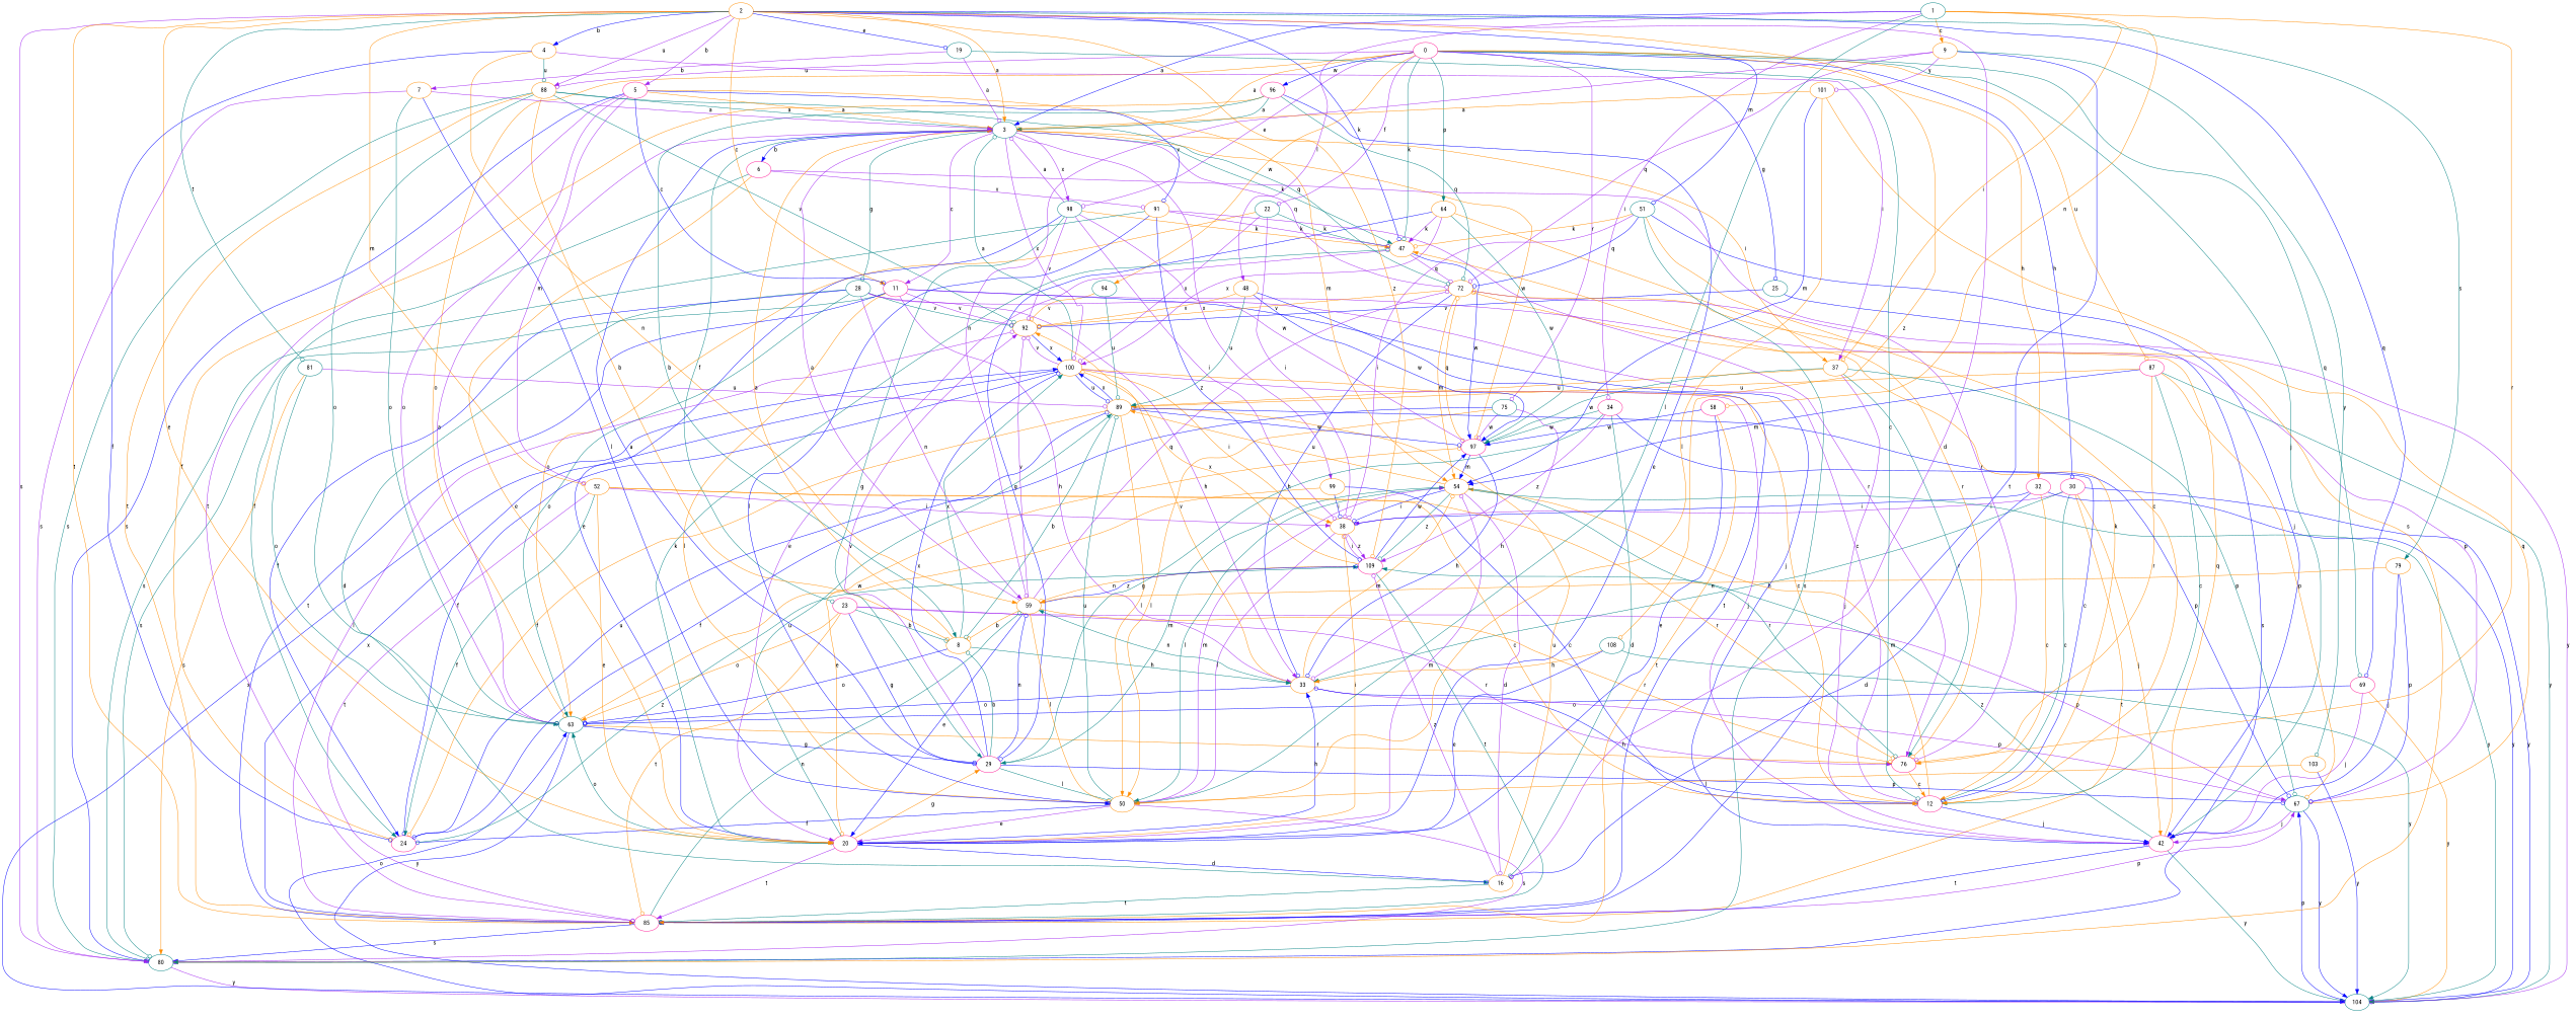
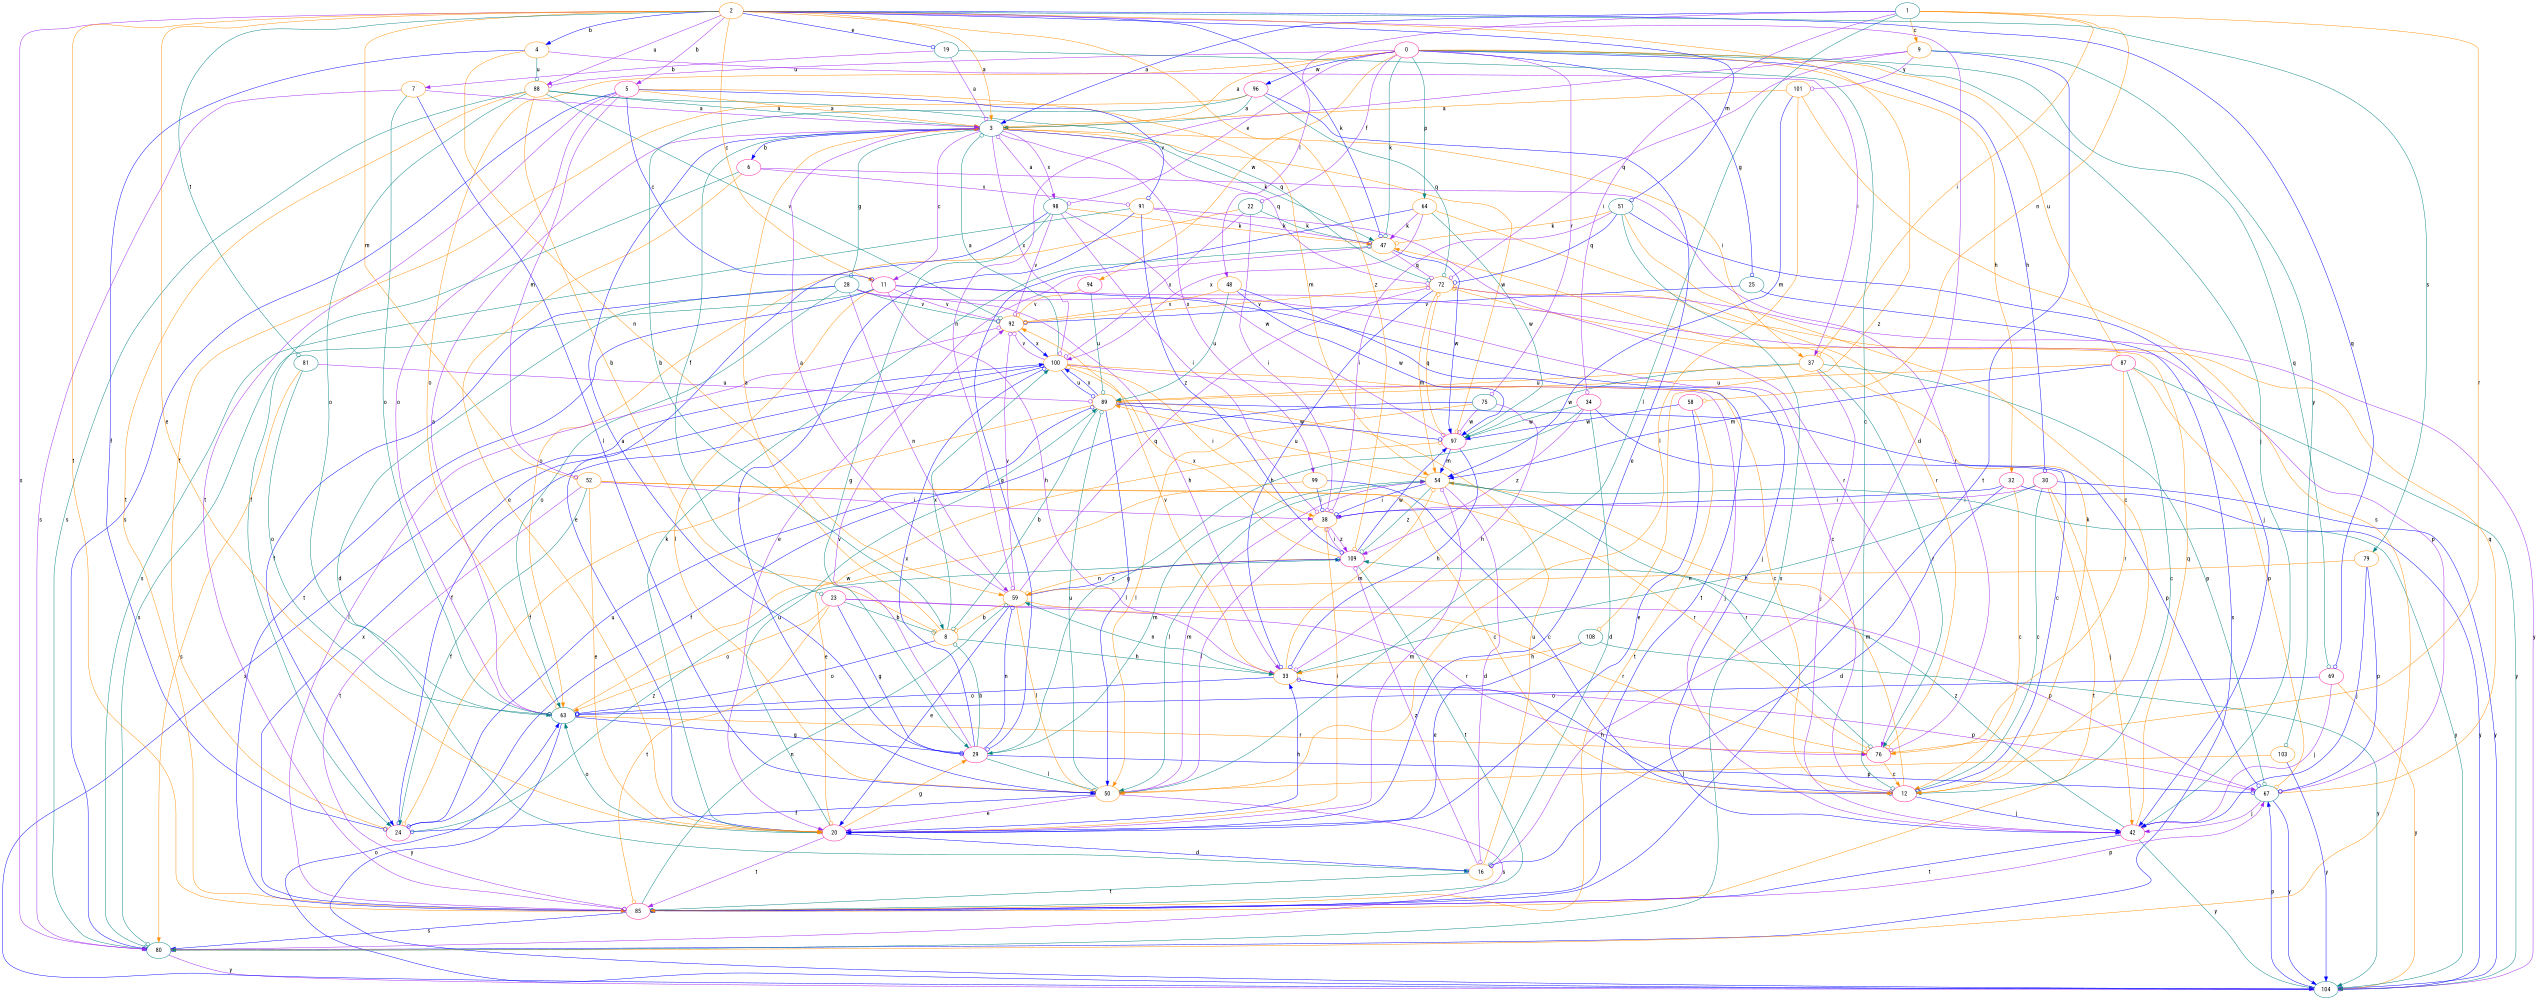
  strict digraph {
    fontname="Roboto Condensed"
    node [color=darkorange fontname="Roboto Condensed"]
    edge [arrowhead=odot color=blue fontname="Roboto Condensed"]
    3 [color=teal]
    0 [color=deeppink]
    22 [color=teal]
    25 [color=teal]
    30 [color=deeppink]
    32 [color=deeppink]
    42 [color=deeppink]
    47
    63 [color=teal]
    64
    69 [color=deeppink]
    75 [color=teal]
    87 [color=deeppink]
    88
-   94 [color=teal]
+   94 [color=deeppink]
    96 [color=deeppink]
    98 [color=teal]
    37
    11 [color=deeppink]
    6 [color=deeppink]
    23 [color=deeppink]
    28 [color=teal]
    72
    97 [color=deeppink]
    99
    100
    38
    80 [color=teal]
    92
    85 [color=deeppink]
    33
    12 [color=deeppink]
    104 [color=teal]
    16
    109 [color=deeppink]
    20 [color=deeppink]
    76 [color=deeppink]
    29 [color=deeppink]
    50
    24 [color=deeppink]
    54
    67 [color=teal]
    89
    8
    1 [color=teal]
    9
    34 [color=deeppink]
    48
    58 [color=deeppink]
    59
    101
    103
    2
    4
    5 [color=deeppink]
    19 [color=teal]
    51 [color=teal]
    52
    79
    81 [color=teal]
    108 [color=teal]
    91
    7
    3 -> 47 [arrowhead=normal color=teal label=k]
    3 -> 98 [arrowhead=normal color=purple label=x]
    3 -> 37 [arrowhead=normal color=darkorange label=i]
    3 -> 11 [arrowhead=normal color=purple label=c]
    3 -> 6 [arrowhead=normal label=b]
    3 -> 23 [color=teal label=f]
    3 -> 28 [color=teal label=g]
    3 -> 72 [color=purple label=q]
    3 -> 97 [color=darkorange label=w]
    3 -> 99 [arrowhead=normal color=purple label=x]
    3 -> 100 [color=purple label=x]
    0 -> 3 [arrowhead=normal color=darkorange label=a]
    0 -> 22 [color=purple label=f]
    0 -> 25 [label=g]
    0 -> 30 [label=h]
    0 -> 32 [arrowhead=normal color=darkorange label=h]
    0 -> 42 [arrowhead=normal color=teal label=j]
    0 -> 47 [color=teal label=k]
    0 -> 63 [color=darkorange label=o]
    0 -> 64 [arrowhead=normal color=teal label=p]
    0 -> 69 [color=teal label=q]
    0 -> 75 [color=purple label=r]
    0 -> 87 [color=darkorange label=u]
    0 -> 88 [color=purple label=u]
    0 -> 94 [arrowhead=normal color=darkorange label=w]
    0 -> 96 [arrowhead=normal label=w]
    0 -> 98 [color=purple label=e]
    22 -> 47 [color=teal label=k]
    22 -> 63 [arrowhead=normal color=darkorange label=o]
    22 -> 100 [color=purple label=x]
    22 -> 38 [color=purple label=i]
    25 -> 80 [label=s]
    25 -> 92 [label=v]
    30 -> 42 [arrowhead=normal color=darkorange label=j]
    30 -> 38 [arrowhead=normal color=purple label=i]
    30 -> 85 [color=darkorange label=t]
    30 -> 33 [arrowhead=normal color=teal label=h]
    30 -> 12 [color=teal label=c]
    30 -> 104 [arrowhead=normal label=y]
    32 -> 38 [label=i]
    32 -> 12 [arrowhead=normal color=darkorange label=c]
    32 -> 104 [label=y]
    32 -> 16 [label=d]
    42 -> 72 [color=darkorange label=q]
    42 -> 85 [label=t]
    42 -> 104 [arrowhead=normal color=teal label=y]
    42 -> 109 [arrowhead=normal color=teal label=z]
    47 -> 72 [color=purple label=q]
    47 -> 97 [arrowhead=normal label=w]
    47 -> 20 [arrowhead=normal color=purple label=e]
    63 -> 3 [color=purple label=a]
    63 -> 97 [color=darkorange label=w]
    63 -> 104 [arrowhead=normal label=y]
    63 -> 76 [arrowhead=normal color=darkorange label=r]
    63 -> 29 [label=g]
    64 -> 47 [arrowhead=normal color=purple label=k]
    64 -> 97 [color=teal label=w]
    64 -> 100 [arrowhead=normal color=purple label=x]
    64 -> 76 [color=darkorange label=r]
    64 -> 29 [label=g]
    69 -> 42 [color=purple label=j]
    69 -> 63 [label=o]
    69 -> 104 [arrowhead=normal color=darkorange label=y]
    75 -> 97 [color=purple label=w]
    75 -> 33 [color=purple label=h]
    75 -> 50 [arrowhead=normal color=darkorange label=l]
    75 -> 24 [label=f]
    87 -> 12 [arrowhead=normal color=teal label=c]
    87 -> 104 [arrowhead=normal color=teal label=y]
    87 -> 76 [arrowhead=normal color=darkorange label=r]
    87 -> 54 [arrowhead=normal label=m]
    87 -> 67 [color=darkorange label=p]
    87 -> 89 [arrowhead=normal color=darkorange label=u]
    88 -> 3 [arrowhead=normal color=teal label=a]
    88 -> 63 [arrowhead=normal color=teal label=o]
    88 -> 72 [color=teal label=q]
    88 -> 80 [arrowhead=normal color=teal label=s]
    88 -> 92 [color=teal label=v]
    88 -> 85 [arrowhead=normal color=darkorange label=t]
    88 -> 8 [color=darkorange label=b]
    94 -> 92 [color=darkorange label=v]
    94 -> 89 [color=teal label=u]
    96 -> 3 [arrowhead=normal color=teal label=a]
    96 -> 72 [color=teal label=q]
    96 -> 20 [arrowhead=normal label=e]
    96 -> 24 [color=darkorange label=f]
    96 -> 8 [arrowhead=normal color=teal label=b]
    98 -> 3 [color=purple label=a]
    98 -> 47 [arrowhead=normal color=darkorange label=k]
    98 -> 97 [color=purple label=w]
    98 -> 38 [color=purple label=i]
    98 -> 92 [color=purple label=v]
    98 -> 20 [label=e]
    98 -> 29 [arrowhead=normal color=teal label=g]
    37 -> 42 [arrowhead=normal color=purple label=j]
    37 -> 97 [arrowhead=normal color=teal label=w]
    37 -> 76 [arrowhead=normal color=teal label=r]
    37 -> 67 [color=teal label=p]
    37 -> 89 [arrowhead=normal color=darkorange label=u]
    11 -> 42 [arrowhead=normal label=j]
    11 -> 80 [color=teal label=s]
    11 -> 92 [color=purple label=v]
    11 -> 85 [arrowhead=normal label=t]
    11 -> 33 [arrowhead=normal color=purple label=h]
    11 -> 50 [color=darkorange label=l]
    11 -> 67 [color=purple label=p]
    6 -> 20 [color=darkorange label=e]
    6 -> 76 [color=purple label=r]
    6 -> 24 [arrowhead=normal color=teal label=f]
    6 -> 91 [color=purple label=v]
    23 -> 63 [arrowhead=normal color=darkorange label=o]
    23 -> 85 [color=darkorange label=t]
    23 -> 76 [arrowhead=normal color=purple label=r]
    23 -> 29 [label=g]
    23 -> 67 [arrowhead=normal color=purple label=p]
    23 -> 8 [color=teal label=b]
    28 -> 63 [arrowhead=normal color=teal label=o]
    28 -> 92 [color=teal label=v]
    28 -> 33 [arrowhead=normal color=purple label=h]
    28 -> 12 [color=purple label=c]
    28 -> 16 [arrowhead=normal color=teal label=d]
    28 -> 24 [arrowhead=normal label=f]
    28 -> 59 [arrowhead=normal color=purple label=n]
    72 -> 92 [color=darkorange label=v]
    72 -> 33 [label=h]
    72 -> 104 [color=purple label=y]
    72 -> 54 [arrowhead=normal color=darkorange label=m]
    97 -> 72 [color=darkorange label=q]
    97 -> 33 [label=h]
    97 -> 54 [arrowhead=normal label=m]
    99 -> 38 [label=i]
    99 -> 12 [label=c]
    99 -> 20 [color=darkorange label=e]
    100 -> 3 [color=teal label=a]
    100 -> 42 [color=purple label=j]
    100 -> 38 [arrowhead=normal color=darkorange label=i]
    100 -> 92 [color=purple label=v]
    100 -> 12 [color=darkorange label=c]
    100 -> 24 [label=f]
    100 -> 89 [label=u]
    38 -> 109 [arrowhead=normal color=purple label=z]
    38 -> 50 [color=purple label=l]
    80 -> 104 [color=purple label=y]
    92 -> 100 [arrowhead=normal label=x]
    85 -> 100 [label=x]
    85 -> 80 [arrowhead=normal label=s]
    85 -> 92 [color=purple label=l]
    85 -> 67 [arrowhead=normal color=purple label=p]
    85 -> 59 [color=teal label=n]
    33 -> 63 [label=o]
    33 -> 92 [arrowhead=normal color=darkorange label=v]
    33 -> 54 [color=darkorange label=m]
    33 -> 67 [color=purple label=p]
    33 -> 59 [arrowhead=normal color=teal label=n]
    12 -> 42 [arrowhead=normal label=j]
    12 -> 47 [arrowhead=normal color=darkorange label=k]
    12 -> 33 [label=h]
    12 -> 54 [arrowhead=normal color=darkorange label=m]
    104 -> 63 [arrowhead=normal label=o]
    104 -> 100 [arrowhead=normal label=x]
    104 -> 67 [arrowhead=normal label=p]
    16 -> 85 [color=teal label=t]
    16 -> 109 [color=purple label=z]
    16 -> 89 [color=darkorange label=u]
    109 -> 97 [arrowhead=normal label=w]
    109 -> 100 [color=darkorange label=x]
    109 -> 38 [color=purple label=i]
    109 -> 85 [color=teal label=t]
    109 -> 59 [color=darkorange label=n]
    20 -> 47 [color=teal label=k]
    20 -> 63 [arrowhead=normal color=teal label=o]
    20 -> 38 [color=darkorange label=i]
    20 -> 85 [arrowhead=normal color=purple label=t]
    20 -> 33 [arrowhead=normal label=h]
    20 -> 16 [label=d]
    20 -> 29 [arrowhead=normal color=darkorange label=g]
    20 -> 54 [color=purple label=m]
    20 -> 89 [arrowhead=normal color=teal label=u]
    76 -> 12 [arrowhead=normal color=darkorange label=c]
    29 -> 3 [arrowhead=normal label=a]
    29 -> 100 [label=x]
    29 -> 92 [arrowhead=normal color=purple label=v]
    29 -> 50 [color=teal label=l]
    29 -> 54 [arrowhead=normal color=teal label=m]
    29 -> 67 [label=p]
    29 -> 8 [color=teal label=b]
    29 -> 59 [label=n]
    50 -> 80 [color=purple label=s]
    50 -> 20 [arrowhead=normal color=purple label=e]
    50 -> 24 [label=f]
    50 -> 54 [arrowhead=normal color=purple label=m]
    50 -> 89 [color=teal label=u]
    24 -> 109 [arrowhead=normal color=teal label=z]
    24 -> 89 [label=u]
    54 -> 38 [label=i]
    54 -> 104 [color=teal label=y]
    54 -> 16 [color=purple label=d]
    54 -> 109 [color=teal label=z]
    54 -> 76 [color=teal label=r]
    54 -> 50 [arrowhead=normal color=teal label=l]
    54 -> 89 [arrowhead=normal color=darkorange label=u]
    67 -> 42 [arrowhead=normal color=purple label=j]
    67 -> 72 [color=darkorange label=q]
    67 -> 104 [arrowhead=normal label=y]
    89 -> 97 [label=w]
    89 -> 100 [arrowhead=normal label=x]
-   89 -> 50 [arrowhead=normal color=darkorange label=l]
+   89 -> 50 [arrowhead=normal label=l]
    89 -> 24 [color=darkorange label=f]
    89 -> 67 [label=p]
    89 -> 8 [color=teal label=b]
    8 -> 3 [arrowhead=normal color=darkorange label=a]
    8 -> 63 [label=o]
    8 -> 100 [arrowhead=normal color=teal label=x]
    8 -> 33 [arrowhead=normal color=teal label=h]
    1 -> 3 [arrowhead=normal label=a]
    1 -> 37 [color=darkorange label=i]
    1 -> 76 [color=darkorange label=r]
    1 -> 50 [arrowhead=normal color=teal label=l]
    1 -> 9 [arrowhead=normal color=darkorange label=c]
    1 -> 34 [color=purple label=i]
    1 -> 48 [arrowhead=normal color=purple label=l]
    1 -> 58 [color=darkorange label=n]
    9 -> 72 [color=purple label=q]
    9 -> 85 [arrowhead=normal label=t]
    9 -> 59 [color=purple label=n]
    9 -> 101 [color=purple label=y]
    9 -> 103 [color=teal label=y]
    34 -> 97 [arrowhead=normal color=teal label=w]
    34 -> 12 [label=c]
    34 -> 16 [color=teal label=d]
    34 -> 109 [arrowhead=normal color=purple label=z]
    34 -> 29 [arrowhead=normal color=teal label=g]
    48 -> 97 [arrowhead=normal label=w]
    48 -> 92 [color=darkorange label=v]
    48 -> 85 [arrowhead=normal label=t]
    48 -> 89 [arrowhead=normal color=teal label=u]
    58 -> 97 [arrowhead=normal label=w]
    58 -> 85 [arrowhead=normal color=darkorange label=t]
    58 -> 20 [label=e]
    59 -> 3 [color=purple label=a]
    59 -> 72 [color=purple label=q]
    59 -> 92 [color=purple label=v]
    59 -> 109 [label=z]
    59 -> 20 [arrowhead=normal label=e]
    59 -> 76 [color=darkorange label=r]
    59 -> 50 [color=darkorange label=l]
    59 -> 8 [color=darkorange label=b]
    101 -> 3 [color=darkorange label=a]
    101 -> 80 [arrowhead=normal color=darkorange label=s]
    101 -> 50 [arrowhead=normal color=darkorange label=l]
    101 -> 54 [arrowhead=normal label=m]
    103 -> 104 [arrowhead=normal label=y]
    103 -> 50 [color=darkorange label=l]
    2 -> 3 [arrowhead=normal color=darkorange label=a]
    2 -> 47 [label=k]
    2 -> 69 [label=q]
    2 -> 88 [arrowhead=normal color=purple label=u]
    2 -> 11 [arrowhead=normal color=darkorange label=c]
    2 -> 80 [color=purple label=s]
    2 -> 85 [arrowhead=normal color=darkorange label=t]
    2 -> 16 [color=purple label=d]
    2 -> 109 [color=darkorange label=z]
    2 -> 20 [arrowhead=normal color=darkorange label=e]
    2 -> 4 [arrowhead=normal label=b]
    2 -> 5 [arrowhead=normal color=purple label=b]
    2 -> 19 [label=e]
    2 -> 51 [label=m]
    2 -> 52 [color=darkorange label=m]
    2 -> 79 [arrowhead=normal color=teal label=s]
    2 -> 81 [color=teal label=t]
    2 -> 108 [color=darkorange label=z]
    4 -> 88 [color=teal label=u]
    4 -> 37 [arrowhead=normal color=purple label=i]
    4 -> 24 [label=f]
    4 -> 59 [arrowhead=normal color=darkorange label=n]
    5 -> 3 [arrowhead=normal color=darkorange label=a]
    5 -> 63 [color=purple label=o]
    5 -> 11 [label=c]
    5 -> 80 [label=s]
    5 -> 85 [color=purple label=t]
    5 -> 54 [arrowhead=normal color=darkorange label=m]
    5 -> 52 [color=purple label=m]
    5 -> 91 [label=v]
    19 -> 3 [color=purple label=a]
    19 -> 12 [color=teal label=c]
    19 -> 7 [arrowhead=normal color=purple label=b]
    51 -> 42 [arrowhead=normal label=j]
    51 -> 47 [color=darkorange label=k]
    51 -> 72 [label=q]
    51 -> 38 [color=purple label=i]
    51 -> 80 [arrowhead=normal color=teal label=s]
    51 -> 12 [arrowhead=normal color=darkorange label=c]
    52 -> 38 [arrowhead=normal color=purple label=i]
    52 -> 85 [color=purple label=t]
    52 -> 12 [arrowhead=normal color=darkorange label=c]
    52 -> 20 [arrowhead=normal color=darkorange label=e]
    52 -> 76 [color=darkorange label=r]
    52 -> 24 [arrowhead=normal color=teal label=f]
    79 -> 42 [arrowhead=normal label=j]
    79 -> 67 [label=p]
    79 -> 59 [arrowhead=normal color=darkorange label=n]
    81 -> 63 [color=teal label=o]
    81 -> 80 [arrowhead=normal color=darkorange label=s]
    81 -> 89 [color=purple label=u]
    108 -> 33 [arrowhead=normal color=darkorange label=h]
    108 -> 104 [arrowhead=normal color=teal label=y]
    108 -> 20 [arrowhead=normal label=e]
    91 -> 47 [color=purple label=k]
    91 -> 80 [color=teal label=s]
    91 -> 109 [label=z]
    91 -> 76 [arrowhead=normal color=purple label=r]
    91 -> 50 [arrowhead=normal label=l]
    7 -> 3 [arrowhead=normal color=purple label=a]
    7 -> 63 [color=teal label=o]
    7 -> 80 [arrowhead=normal color=purple label=s]
    7 -> 50 [label=l]
  }
